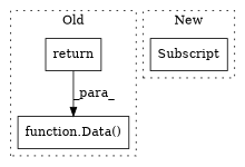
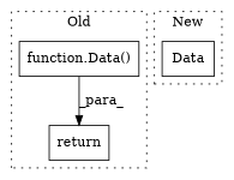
  digraph {
    node [shape=box]
    n1 [a=75 l=471 label="function.Data()" s=871]
    n2 [a=93 l=7 label=return s=864]
-   n3 [a=63 l="20,0" label=Subscript s="7163,0"]
+   n3 [a=63 l="20,0" label=Data s="7163,0"]
    subgraph cluster_1 {
      label=Old
      style=dotted
      n1
      n2
    }
    subgraph cluster_2 {
      label=New
      style=dotted
      n3
    }
-   n2 -> n1 [label=_para_]
+   n1 -> n2 [label=_para_]
  }
